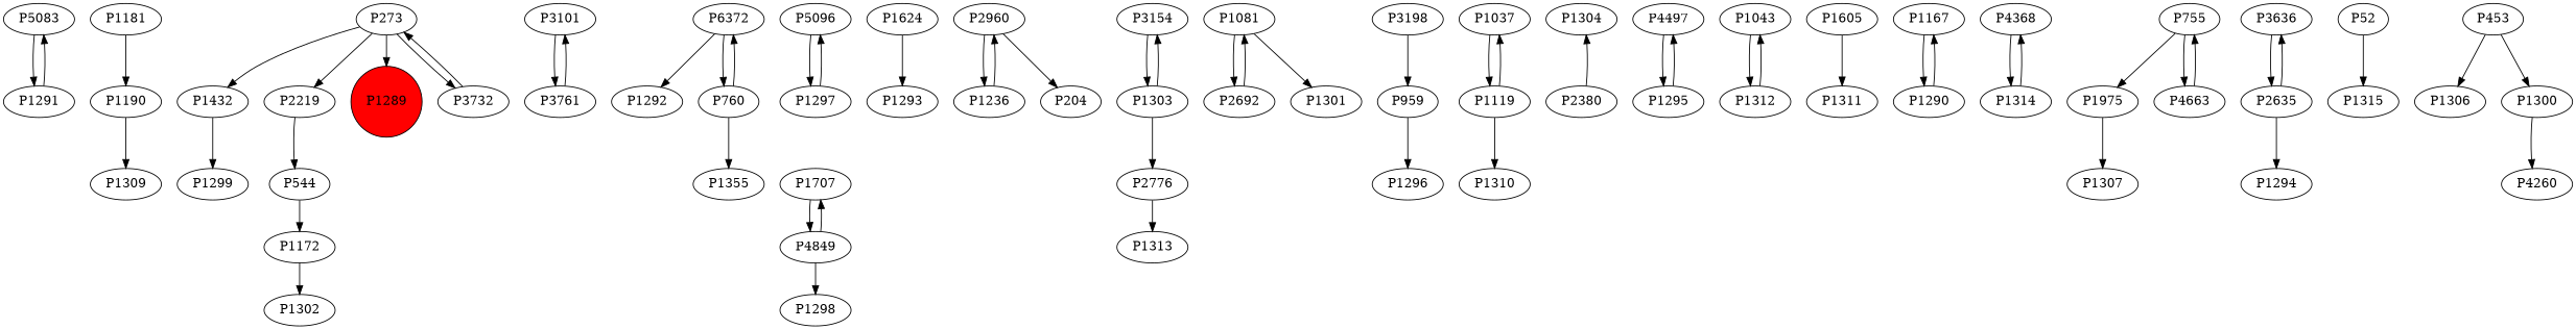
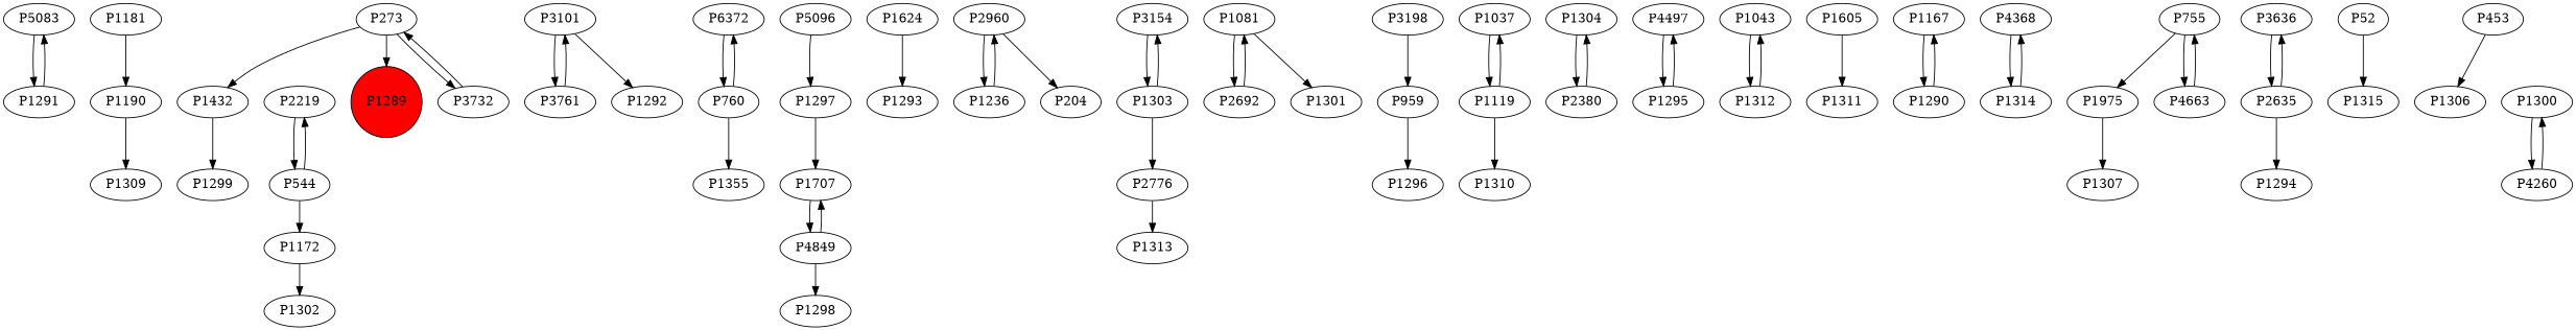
  digraph {
    P5083
    P1291
    P1190
    P1309
    P1181
    P1432
    P1299
    P544
    P2219
    P1172
    P1302
    P3101
    P1292
    P3761
    P760
    P6372
    n17 [label=P1355]
    P5096
    P1297
    P1707
    P4849
    P1298
    P1624
    P1293
    P2960
    P1236
    P204
    P3154
    P1303
    P2776
    P1081
    P2692
    P1301
    P959
    P1296
    P273
    P1289 [fillcolor=red shape=circle style=filled]
    P3732
    P1313
    P1037
    P1119
    P1310
    P1304
    P2380
    P4497
    P1295
    P1043
    P1312
    P1605
    P1311
    P1167
    P1290
    P4368
    P1314
    P1975
    P1307
    P3636
    P2635
    P1294
    P755
    P4663
    P52
    P1315
    P3198
    P453
    P1306
    P4260
    P1300
    P5083 -> P1291
    P1291 -> P5083
    P1190 -> P1309
    P1181 -> P1190
    P1432 -> P1299
-   P273 -> P2219
+   P544 -> P2219
    P544 -> P1172
    P2219 -> P544
    P1172 -> P1302
-   P6372 -> P1292
+   P3101 -> P1292
    P3101 -> P3761
    P3761 -> P3101
    P760 -> P6372
    P760 -> n17
    P6372 -> P760
    P5096 -> P1297
-   P1297 -> P5096
+   P1297 -> P1707
    P1707 -> P4849
    P4849 -> P1707
    P4849 -> P1298
    P1624 -> P1293
    P2960 -> P1236
    P2960 -> P204
    P1236 -> P2960
    P3154 -> P1303
    P1303 -> P3154
    P1303 -> P2776
    P2776 -> P1313
    P1081 -> P2692
    P1081 -> P1301
    P2692 -> P1081
    P959 -> P1296
    P273 -> P1432
    P273 -> P1289
    P273 -> P3732
    P3732 -> P273
    P1037 -> P1119
    P1119 -> P1037
    P1119 -> P1310
+   P1304 -> P2380
    P2380 -> P1304
    P4497 -> P1295
    P1295 -> P4497
    P1043 -> P1312
    P1312 -> P1043
    P1605 -> P1311
    P1167 -> P1290
    P1290 -> P1167
    P4368 -> P1314
    P1314 -> P4368
    P1975 -> P1307
    P3636 -> P2635
    P2635 -> P3636
    P2635 -> P1294
    P755 -> P1975
    P755 -> P4663
    P4663 -> P755
    P52 -> P1315
    P3198 -> P959
    P453 -> P1306
-   P453 -> P1300
+   P4260 -> P1300
    P1300 -> P4260
  }
